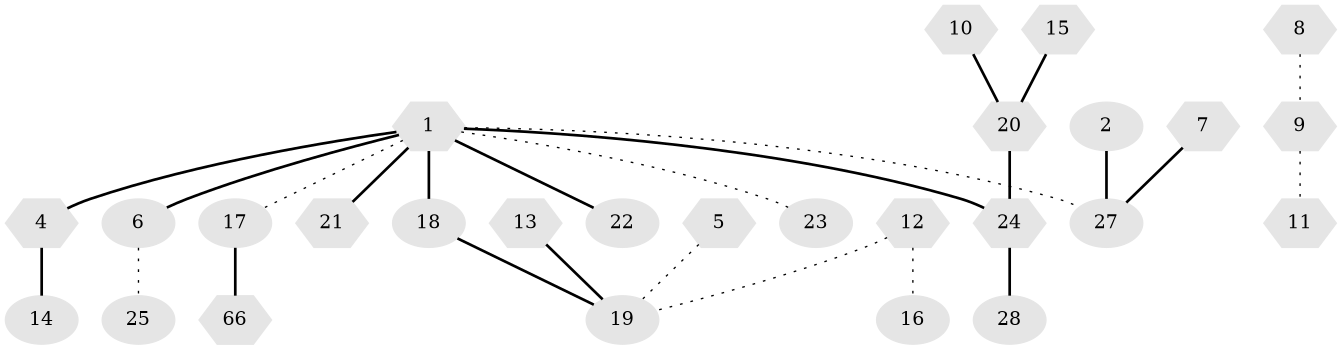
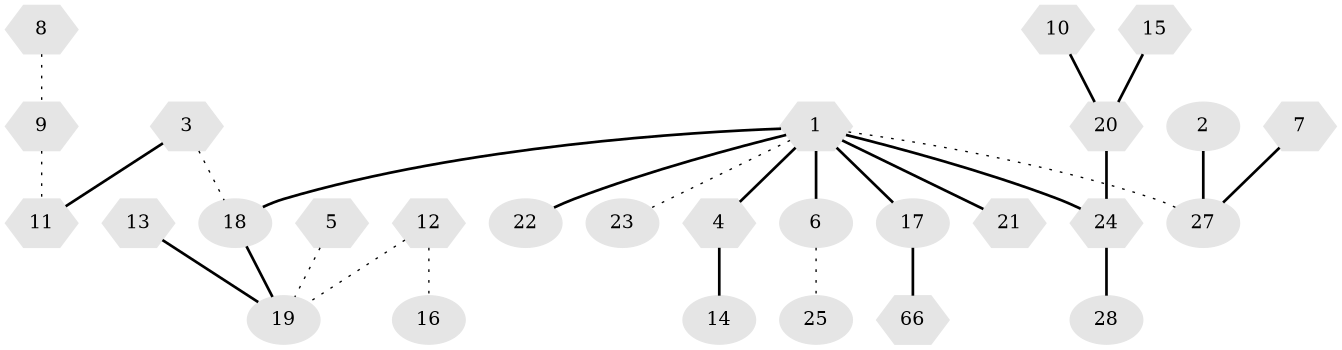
  graph {
    node [color=gray90 shape=hexagon style=filled]
    edge [style=bold weight=1.0]
    1
    4
    6 [shape=ellipse]
    17 [shape=ellipse]
    18 [shape=ellipse]
    21
    22 [shape=ellipse]
    23 [shape=ellipse]
    24
    27 [shape=ellipse]
    14 [shape=ellipse]
    25 [shape=ellipse]
    n13 [label=66]
    19 [shape=ellipse]
    28 [shape=ellipse]
    2 [shape=ellipse]
+   3
    11
    5
    7
    8
    9
    13
    10
    20
    12
    16 [shape=ellipse]
    15
    1 -- 4
    1 -- 6
-   1 -- 17 [style=dotted]
+   1 -- 17
    1 -- 18
    1 -- 21
    1 -- 22
    1 -- 23 [style=dotted]
    1 -- 24
    1 -- 27 [style=dotted]
    4 -- 14
    6 -- 25 [style=dotted]
    17 -- n13
    18 -- 19
    24 -- 28
    2 -- 27
+   3 -- 18 [style=dotted]
+   3 -- 11
    5 -- 19 [style=dotted]
    7 -- 27
    8 -- 9 [style=dotted]
    9 -- 11 [style=dotted]
    13 -- 19
    10 -- 20
    20 -- 24
    12 -- 19 [style=dotted]
    12 -- 16 [style=dotted]
    15 -- 20
  }
